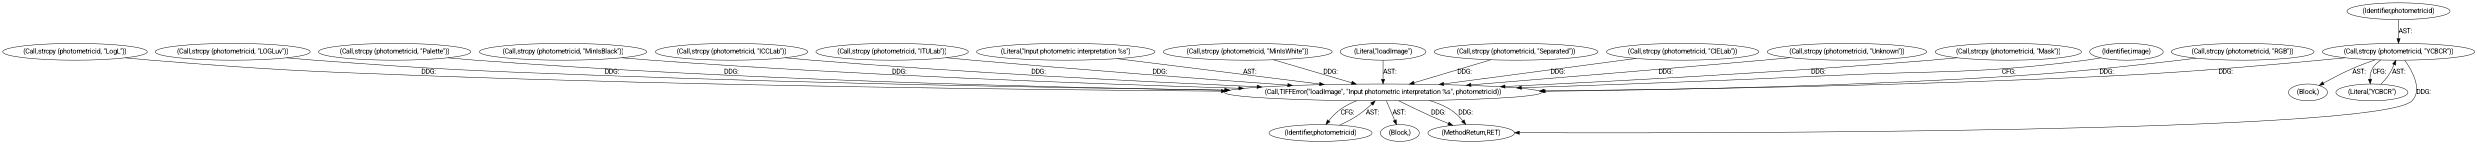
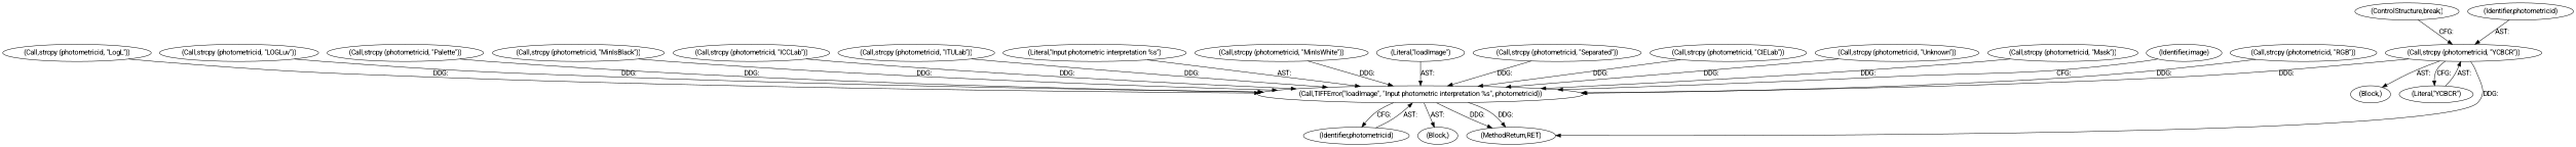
  digraph {
    fontname=Roboto
    node [fontname=Roboto]
    edge [fontname=Roboto]
    n1 [label="(Call,strcpy (photometricid, \"YCBCR\"))"]
    n2 [label="(Call,TIFFError(\"loadImage\", \"Input photometric interpretation %s\", photometricid))"]
    n3 [label="(Block,)"]
    n4 [label="(Literal,\"YCBCR\")"]
    n5 [label="(MethodReturn,RET)"]
    n6 [label="(Identifier,photometricid)"]
    n7 [label="(Block,)"]
    n8 [label="(Call,strcpy (photometricid, \"LogL\"))"]
    n9 [label="(Call,strcpy (photometricid, \"LOGLuv\"))"]
+   n10 [label="(ControlStructure,break;)"]
    n11 [label="(Call,strcpy (photometricid, \"Palette\"))"]
    n12 [label="(Call,strcpy (photometricid, \"MinIsBlack\"))"]
    n13 [label="(Identifier,photometricid)"]
    n14 [label="(Call,strcpy (photometricid, \"ICCLab\"))"]
    n15 [label="(Call,strcpy (photometricid, \"ITULab\"))"]
    n16 [label="(Literal,\"Input photometric interpretation %s\")"]
    n17 [label="(Call,strcpy (photometricid, \"MinIsWhite\"))"]
    n18 [label="(Literal,\"loadImage\")"]
    n19 [label="(Call,strcpy (photometricid, \"Separated\"))"]
    n20 [label="(Call,strcpy (photometricid, \"CIELab\"))"]
    n21 [label="(Call,strcpy (photometricid, \"Unknown\"))"]
    n22 [label="(Call,strcpy (photometricid, \"Mask\"))"]
    n23 [label="(Identifier,image)"]
    n24 [label="(Call,strcpy (photometricid, \"RGB\"))"]
    n1 -> n2 [label="DDG: "]
    n1 -> n3 [label="AST: "]
    n1 -> n4 [label="CFG: "]
    n1 -> n5 [label="DDG: "]
    n2 -> n5 [label="DDG: "]
    n2 -> n5 [label="DDG: "]
    n2 -> n6 [label="CFG: "]
    n2 -> n7 [label="AST: "]
    n4 -> n1 [label="AST: "]
    n6 -> n2 [label="AST: "]
    n8 -> n2 [label="DDG: "]
    n9 -> n2 [label="DDG: "]
+   n10 -> n1 [label="CFG: "]
    n11 -> n2 [label="DDG: "]
    n12 -> n2 [label="DDG: "]
    n13 -> n1 [label="AST: "]
    n14 -> n2 [label="DDG: "]
    n15 -> n2 [label="DDG: "]
    n16 -> n2 [label="AST: "]
    n17 -> n2 [label="DDG: "]
    n18 -> n2 [label="AST: "]
    n19 -> n2 [label="DDG: "]
    n20 -> n2 [label="DDG: "]
    n21 -> n2 [label="DDG: "]
    n22 -> n2 [label="DDG: "]
    n23 -> n2 [label="CFG: "]
    n24 -> n2 [label="DDG: "]
  }
